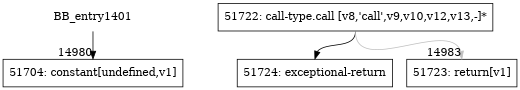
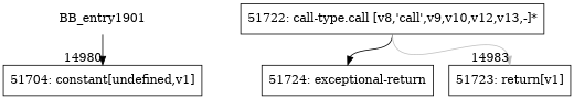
  digraph {
    rankdir=TD
    node [shape=record]
    edge [headport=n tailport=s]
-   BB_entry1401 [shape=none]
+   BB_entry1401 [shape=none label=BB_entry1901]
    n2 [label="{51704: constant[undefined,v1]}"]
    n3 [label="{51722: call-type.call [v8,'call',v9,v10,v12,v13,-]*}"]
    n4 [label="{51724: exceptional-return}"]
    n5 [label="{51723: return[v1]}"]
    BB_entry1401 -> n2 [headlabel="    14980"]
    n3 -> n4 [color=black]
    n3 -> n5 [color=gray headlabel="      14983"]
  }
